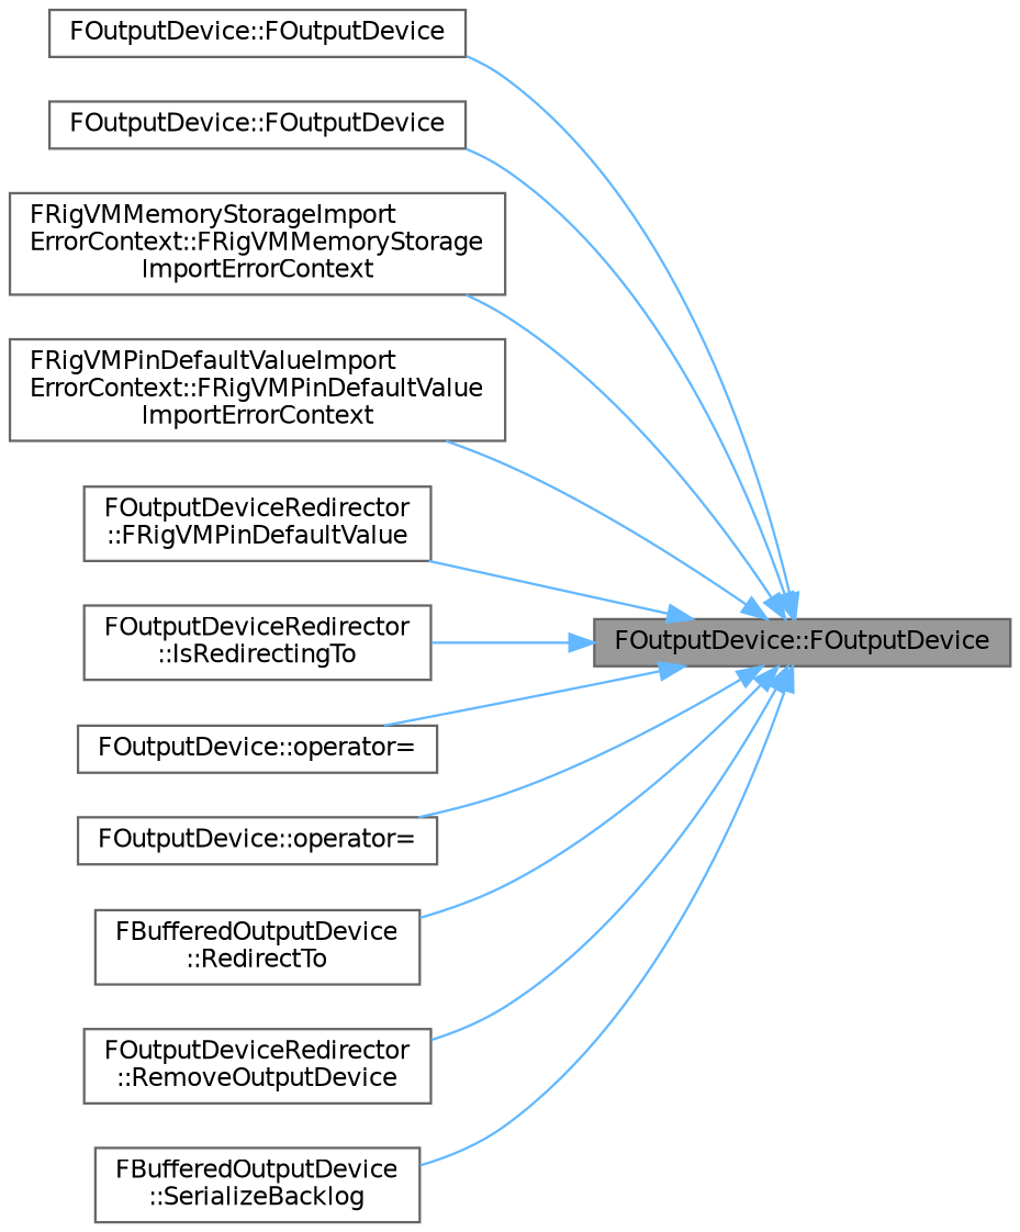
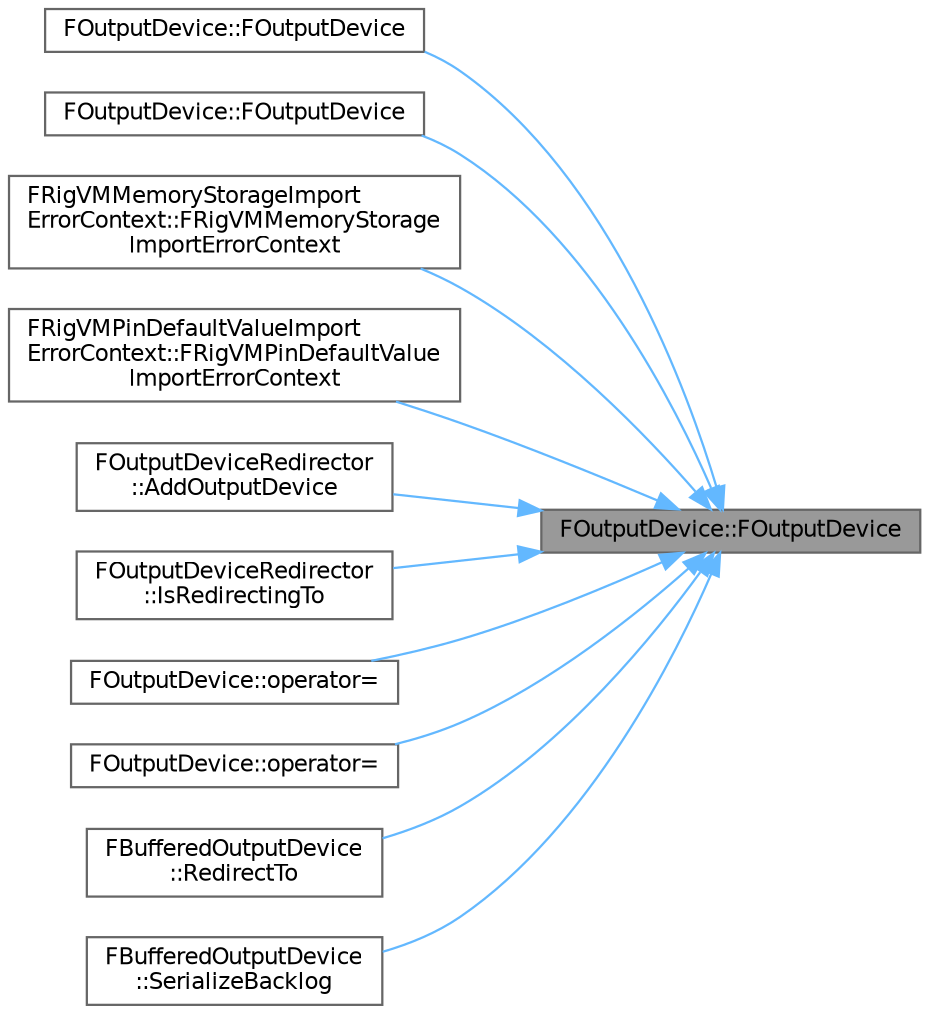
  digraph {
    rankdir=RL
    node [color=grey40 fillcolor=white fontname=Helvetica fontsize=10 shape=box style=filled]
    edge [color=steelblue1 dir=back fontname=Helvetica fontsize=10 labelfontname=Helvetica labelfontsize=10 style=solid]
    n1 [color=gray40 fillcolor=grey60 fontcolor=black height=0.2 label="FOutputDevice::FOutputDevice" width=0.4]
    n2 [height=0.2 label="FOutputDevice::FOutputDevice" width=0.4]
    n3 [height=0.2 label="FOutputDevice::FOutputDevice" width=0.4]
    n4 [height=0.2 label="FRigVMMemoryStorageImport\lErrorContext::FRigVMMemoryStorage\lImportErrorContext" width=0.4]
    n5 [height=0.2 label="FRigVMPinDefaultValueImport\lErrorContext::FRigVMPinDefaultValue\lImportErrorContext" width=0.4]
-   n6 [height=0.2 label="FOutputDeviceRedirector\l::FRigVMPinDefaultValue" width=0.4]
+   n6 [height=0.2 label="FOutputDeviceRedirector\l::AddOutputDevice" width=0.4]
    n7 [height=0.2 label="FOutputDeviceRedirector\l::IsRedirectingTo" width=0.4]
    n8 [height=0.2 label="FOutputDevice::operator=" width=0.4]
    n9 [height=0.2 label="FOutputDevice::operator=" width=0.4]
    n10 [height=0.2 label="FBufferedOutputDevice\l::RedirectTo" width=0.4]
-   n11 [height=0.2 label="FOutputDeviceRedirector\l::RemoveOutputDevice" width=0.4]
    n12 [height=0.2 label="FBufferedOutputDevice\l::SerializeBacklog" width=0.4]
    n1 -> n2
    n1 -> n3
    n1 -> n4
    n1 -> n5
    n1 -> n6
    n1 -> n7
    n1 -> n8
    n1 -> n9
    n1 -> n10
-   n1 -> n11
    n1 -> n12
  }
